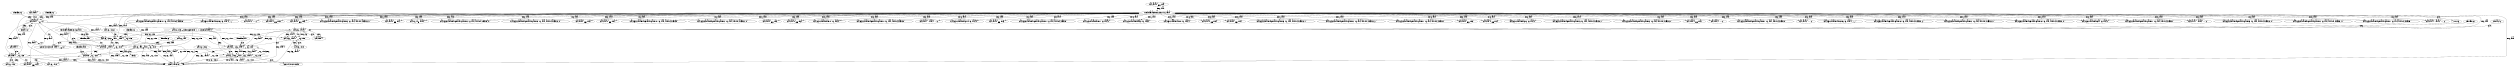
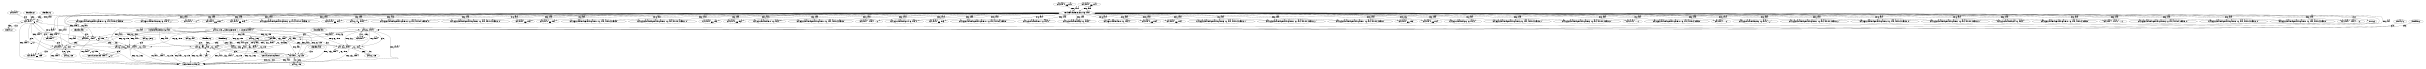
  digraph {
    n1 [label="(Call,data[1] <= 127)"]
    n2 [label="(Call,op->jump = addr + data[1] + op->size)"]
    n3 [label="(Call,addr + data[1] + op->size)"]
    n4 [label="(Call,data[1] + op->size)"]
    n5 [label="(Call,256 - data[1])"]
    n6 [label="(ControlStructure,if (data[1] <= 127))"]
    n7 [label="(Literal,127)"]
-   n8 [label="(Literal,static int)"]
+   n8 [label="(MethodReturn,static int)"]
    n9 [label="(Call,data[0] == 0xa9)"]
    n10 [label="(Call,op->size)"]
    n11 [label="(Call,addr - (256 - data[1]) + op->size)"]
    n12 [label="(Call,(256 - data[1]) + op->size)"]
    n13 [label="(Call,data[1])"]
    n14 [label="(MethodParameterIn,const ut8 *data)"]
    n15 [label="(Call,_6502_anal_esil_get_addr_pattern1 (op, data, addrbuf, buffsize))"]
    n16 [label="(Call,_6502_anal_esil_inc_reg (op, data[0], \"-\"))"]
    n17 [label="(Call,data[2] << 8)"]
    n18 [label="(Call,data[0] == 0xe0)"]
    n19 [label="(Call,data[0] == 0xc9)"]
    n20 [label="(Call,_6502_anal_esil_get_addr_pattern3 (op, data, addrbuf, buffsize, 'x'))"]
    n21 [label="(Call,data[0] == 0x4a)"]
    n22 [label="(Call,op->id = data[0])"]
    n23 [label="(Call,_6502_anal_esil_get_addr_pattern2 (op, data, addrbuf, buffsize, 'x'))"]
    n24 [label="(Call,_6502_anal_esil_get_addr_pattern2 (op, data, addrbuf, buffsize, 'x'))"]
    n25 [label="(Call,data[0] == 0x2a)"]
    n26 [label="(Call,data[0] == 0x0a)"]
    n27 [label="(Call,_6502_anal_esil_get_addr_pattern1 (op, data, addrbuf, buffsize))"]
    n28 [label="(Call,_6502_anal_esil_get_addr_pattern2 (op, data, addrbuf, buffsize, 'x'))"]
    n29 [label="(Call,data[0] == 0xa2)"]
    n30 [label="(Call,data[0] == 0x6a)"]
    n31 [label="(Call,_6502_anal_esil_mov (op, data[0]))"]
    n32 [label="(Call,_6502_anal_esil_get_addr_pattern1 (op, data, addrbuf, buffsize))"]
    n33 [label="(Call,data[1] | data[2] << 8)"]
    n34 [label="(Call,_6502_anal_esil_push (op, data[0]))"]
    n35 [label="(Call,data[0] == 0x69)"]
    n36 [label="(Call,_6502_anal_esil_get_addr_pattern1 (op, data, addrbuf, buffsize))"]
    n37 [label="(Call,_6502_anal_esil_mov (op, data[0]))"]
    n38 [label="(Call,_6502_anal_esil_flags (op, data[0]))"]
    n39 [label="(Call,_6502_anal_esil_mov (op, data[0]))"]
    n40 [label="(Call,data[0] == 0xe9)"]
    n41 [label="(Call,data[0] == 0x09)"]
    n42 [label="(Call,_6502_anal_esil_get_addr_pattern3 (op, data, addrbuf, buffsize, 0))"]
    n43 [label="(Call,_6502_anal_esil_get_addr_pattern2 (op, data, addrbuf, buffsize, 'y'))"]
    n44 [label="(Call,_6502_anal_esil_get_addr_pattern1 (op, data, addrbuf, buffsize))"]
    n45 [label="(Call,data[0] == 0xc0)"]
    n46 [label="(Call,data[0] == 0x29)"]
    n47 [label="(Call,_6502_anal_esil_pop (op, data[0]))"]
    n48 [label="(Call,_6502_anal_esil_get_addr_pattern3 (op, data, addrbuf, buffsize, 0))"]
    n49 [label="(Call,_6502_anal_esil_get_addr_pattern3 (op, data, addrbuf, buffsize, 0))"]
    n50 [label="(Call,data[0] == 0xa0)"]
    n51 [label="(Call,data[2] << 8)"]
    n52 [label="(Call,_6502_anal_esil_get_addr_pattern1 (op, data, addrbuf, buffsize))"]
    n53 [label="(Call,data[2] << 8)"]
    n54 [label="(Call,_6502_anal_esil_inc_reg (op, data[0], \"+\"))"]
    n55 [label="(Call,_6502_anal_esil_get_addr_pattern2 (op, data, addrbuf, buffsize, 'y'))"]
    n56 [label="(Call,_6502_anal_esil_get_addr_pattern2 (op, data, addrbuf, buffsize, 'x'))"]
    n57 [label="(Call,_6502_anal_esil_get_addr_pattern2 (op, data, addrbuf, buffsize, 'x'))"]
    n58 [label="(Call,_6502_anal_esil_ccall (op, data[0]))"]
    n59 [label="(Call,_6502_anal_esil_get_addr_pattern1 (op, data, addrbuf, buffsize))"]
    n60 [label="(Call,data[1] | data[2] << 8)"]
    n61 [label="(Call,_6502_anal_esil_get_addr_pattern3 (op, data, addrbuf, buffsize, 'x'))"]
    n62 [label="(Call,_6502_anal_esil_get_addr_pattern2 (op, data, addrbuf, buffsize, 'x'))"]
    n63 [label="(Call,_6502_anal_esil_get_addr_pattern1 (op, data, addrbuf, buffsize))"]
    n64 [label="(Call,data[1] | data[2] << 8)"]
    1000263
    n66 [label="(Call,data[0] == 0x49)"]
    n67 [label="(Call,op->jump = addr - (256 - data[1]) + op->size)"]
    n68 [label="(Call,op->fail = addr + op->size)"]
    n69 [label="(Call,addr + op->size)"]
    n70 [label="(Call,op->size)"]
-   n71 [label="(ControlStructure,else)"]
-   n72 [label="(Block,)"]
+   n71 [label="(ControlStructure,pattern)"]
+   n72 [label="(Call,)"]
    n73 [label="(Call,op->size)"]
    n74 [label="(Literal,246)"]
    n75 [label="(Identifier,op)"]
    n76 [label="(Identifier,op)"]
    n77 [label="(Call,op->jump)"]
    n78 [label="(Identifier,addr)"]
    n79 [label="(MethodParameterIn,ut62 addr)"]
    n80 [label="(Call,data[1])"]
    n81 [label="(Identifier,addr)"]
    n82 [label="(Call,op->fail)"]
    n83 [label="(Call,op->jump)"]
    n84 [label="(Call,data[1])"]
    n85 [label="(Identifier,addr)"]
    n86 [label="(Call,op->size = snes_op_get_size (1, 1, &snes_op[data[0]]))"]
    n87 [label="(Identifier,op)"]
    n88 [label="(Identifier,op)"]
    n89 [label="(Identifier,op)"]
-   n1 -> n2 [label="DDG: data[1]"]
+   n2 -> n1 [label="DDG: data[1]"]
    n1 -> n3 [label="DDG: data[1]"]
    n1 -> n4 [label="DDG: data[1]"]
    n1 -> n5 [label="DDG: data[1]"]
    n1 -> n6 [label="AST: "]
    n1 -> n7 [label="CFG: "]
    n1 -> n8 [label="DDG: data[1] <= 127"]
    n2 -> n3 [label="CFG: "]
    n2 -> n6 [label="AST: "]
    n2 -> n8 [label="DDG: op->jump"]
    n2 -> n8 [label="DDG: addr + data[1] + op->size"]
    n3 -> n2 [label="AST: "]
    n3 -> n4 [label="CFG: "]
    n3 -> n8 [label="DDG: data[1] + op->size"]
    n4 -> n8 [label="DDG: data[1]"]
    n4 -> n9 [label="AST: "]
    n4 -> n10 [label="CFG: "]
    n5 -> n8 [label="DDG: data[1]"]
    n5 -> n11 [label="DDG: 256"]
    n5 -> n11 [label="DDG: data[1]"]
    n5 -> n12 [label="AST: "]
    n5 -> n12 [label="DDG: 256"]
    n5 -> n12 [label="DDG: data[1]"]
    n5 -> n13 [label="CFG: "]
    n7 -> n1 [label="AST: "]
    n10 -> n4 [label="AST: "]
    n11 -> n8 [label="DDG: (256 - data[1]) + op->size"]
+   n11 -> n12 [label="CFG: "]
    n11 -> n67 [label="AST: "]
    n11 -> n67 [label="DDG: addr"]
    n11 -> n67 [label="DDG: (256 - data[1]) + op->size"]
+   n11 -> n68 [label="DDG: addr"]
    n11 -> n69 [label="DDG: addr"]
    n12 -> n8 [label="DDG: 256 - data[1]"]
    n12 -> n11 [label="AST: "]
    n12 -> n70 [label="CFG: "]
    n13 -> n5 [label="AST: "]
    n14 -> n1 [label="DDG: data"]
    n14 -> n2 [label="DDG: data"]
-   n14 -> n3 [label="DDG: data"]
+   n14 -> n3 [label="DDG: addr"]
    n14 -> n4 [label="DDG: data"]
    n14 -> n5 [label="DDG: data"]
    n14 -> n8 [label="DDG: data"]
-   n14 -> n9 [label="DDG: data"]
+   n14 -> n9 [label="AST: "]
    n14 -> n15 [label="DDG: data"]
    n14 -> n16 [label="DDG: data"]
    n14 -> n17 [label="DDG: data"]
    n14 -> n18 [label="DDG: data"]
    n14 -> n19 [label="DDG: data"]
    n14 -> n20 [label="DDG: data"]
    n14 -> n21 [label="DDG: addr"]
    n14 -> n22 [label="DDG: data"]
    n14 -> n23 [label="DDG: data"]
    n14 -> n24 [label="DDG: data"]
    n14 -> n25 [label="DDG: data"]
-   n14 -> n26 [label="DDG: data"]
+   n14 -> n26 [label="DDG: addr"]
    n14 -> n27 [label="DDG: data"]
    n14 -> n28 [label="DDG: data"]
-   n14 -> n29 [label="DDG: data"]
+   n14 -> n29 [label="DDG: addr"]
    n14 -> n30 [label="DDG: data"]
    n14 -> n31 [label="DDG: data"]
    n14 -> n32 [label="DDG: data"]
    n14 -> n33 [label="DDG: data"]
    n14 -> n34 [label="DDG: data"]
-   n14 -> n35 [label="AST: data"]
+   n14 -> n35 [label="DDG: data"]
    n14 -> n36 [label="DDG: data"]
    n14 -> n37 [label="DDG: data"]
    n14 -> n38 [label="DDG: data"]
    n14 -> n39 [label="DDG: data"]
-   n14 -> n40 [label="DDG: addr"]
+   n14 -> n40 [label="DDG: data"]
    n14 -> n41 [label="DDG: data"]
    n14 -> n42 [label="DDG: data"]
    n14 -> n43 [label="DDG: data"]
    n14 -> n44 [label="DDG: data"]
    n14 -> n45 [label="DDG: data"]
-   n14 -> n46 [label="DDG: data"]
+   n14 -> n46 [label="DDG: 256"]
    n14 -> n47 [label="DDG: data"]
    n14 -> n48 [label="DDG: data"]
    n14 -> n49 [label="DDG: data"]
-   n14 -> n50 [label="DDG: data"]
+   n50 -> n14 [label="DDG: data"]
    n14 -> n51 [label="DDG: data"]
    n14 -> n52 [label="DDG: data"]
    n14 -> n53 [label="DDG: data"]
    n14 -> n54 [label="DDG: data"]
    n14 -> n55 [label="DDG: data"]
    n14 -> n56 [label="DDG: data"]
    n14 -> n57 [label="DDG: data"]
    n14 -> n58 [label="DDG: data"]
    n14 -> n59 [label="DDG: data"]
    n14 -> n60 [label="DDG: data"]
    n14 -> n61 [label="DDG: data"]
    n14 -> n62 [label="DDG: data"]
    n14 -> n63 [label="DDG: data"]
    n14 -> n64 [label="DDG: data"]
    n14 -> 1000263 [label="AST: "]
    n66 -> n14 [label="DDG: data"]
    n67 -> n8 [label="DDG: addr - (256 - data[1]) + op->size"]
    n67 -> n8 [label="DDG: op->jump"]
    n67 -> n11 [label="CFG: "]
    n67 -> n71 [label="AST: "]
    n68 -> n8 [label="DDG: op->fail"]
    n68 -> n8 [label="DDG: addr + op->size"]
-   n68 -> n69 [label="DDG: addr"]
+   n68 -> n69 [label="CFG: "]
    n68 -> n72 [label="AST: "]
    n69 -> n8 [label="DDG: op->size"]
    n69 -> n8 [label="DDG: addr"]
+   n69 -> n68 [label="AST: "]
    n69 -> n73 [label="CFG: "]
    n70 -> n12 [label="AST: "]
    n73 -> n69 [label="AST: "]
    n74 -> n5 [label="AST: "]
    n75 -> n2 [label="CFG: "]
    n75 -> n67 [label="CFG: "]
    n76 -> n5 [label="CFG: "]
    n77 -> n67 [label="AST: "]
    n78 -> n3 [label="AST: "]
    n79 -> n2 [label="DDG: addr"]
-   n79 -> n3 [label="AST: "]
+   n79 -> n3 [label="DDG: addr"]
    n79 -> n11 [label="DDG: addr"]
+   n79 -> n68 [label="DDG: addr"]
    n79 -> n69 [label="DDG: addr"]
    n80 -> n4 [label="AST: "]
    n81 -> n69 [label="AST: "]
-   n82 -> n68 [label="DDG: data"]
+   n82 -> n68 [label="AST: "]
    n83 -> n2 [label="AST: "]
    n84 -> n1 [label="AST: "]
    n85 -> n11 [label="AST: "]
    n86 -> n2 [label="DDG: op->size"]
    n86 -> n3 [label="DDG: op->size"]
+   n86 -> n4 [label="DDG: op->size"]
    n86 -> n11 [label="DDG: op->size"]
    n86 -> n12 [label="DDG: op->size"]
    n86 -> n68 [label="DDG: op->size"]
+   n86 -> n69 [label="DDG: op->size"]
    n87 -> n68 [label="CFG: "]
    n88 -> n1 [label="CFG: "]
    n89 -> n1 [label="CFG: "]
  }
